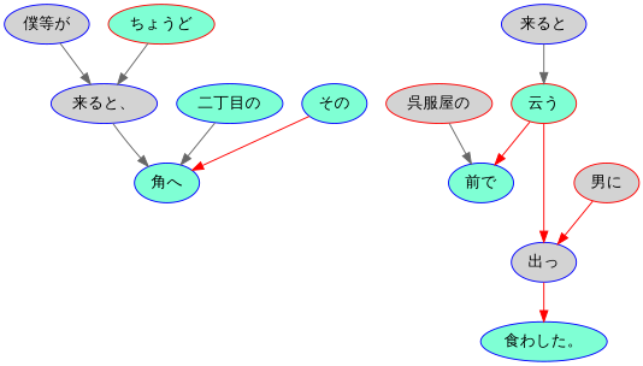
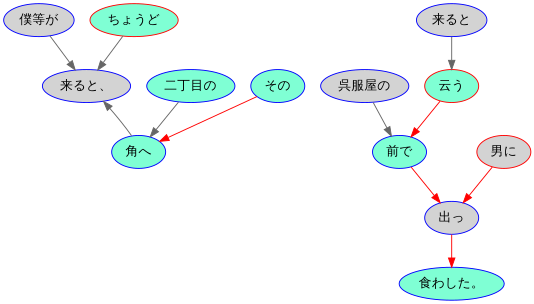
  digraph {
    node [color=blue fillcolor=aquamarine style=filled]
    edge [color=gray40]
    n1 [fillcolor=lightgrey label="僕等が"]
    n2 [fillcolor=lightgrey label="来ると、"]
    n3 [color=red label="ちょうど"]
    n4 [label="二丁目の"]
    n5 [label="角へ"]
    n6 [label="食わした。"]
    n7 [fillcolor=lightgrey label="来ると"]
    n8 [color=red label="云う"]
    n9 [label="前で"]
-   n10 [color=red fillcolor=lightgrey label="呉服屋の"]
+   n10 [fillcolor=lightgrey label="呉服屋の"]
    n11 [fillcolor=lightgrey label="出っ"]
    n12 [label="その"]
    n13 [color=red fillcolor=lightgrey label="男に"]
    n1 -> n2
    n3 -> n2
    n4 -> n5
-   n2 -> n5
+   n5 -> n2
    n7 -> n8
    n8 -> n9 [color=red]
-   n8 -> n11 [color=red]
+   n9 -> n11 [color=red]
    n10 -> n9
    n11 -> n6 [color=red]
    n12 -> n5 [color=red]
    n13 -> n11 [color=red]
  }
